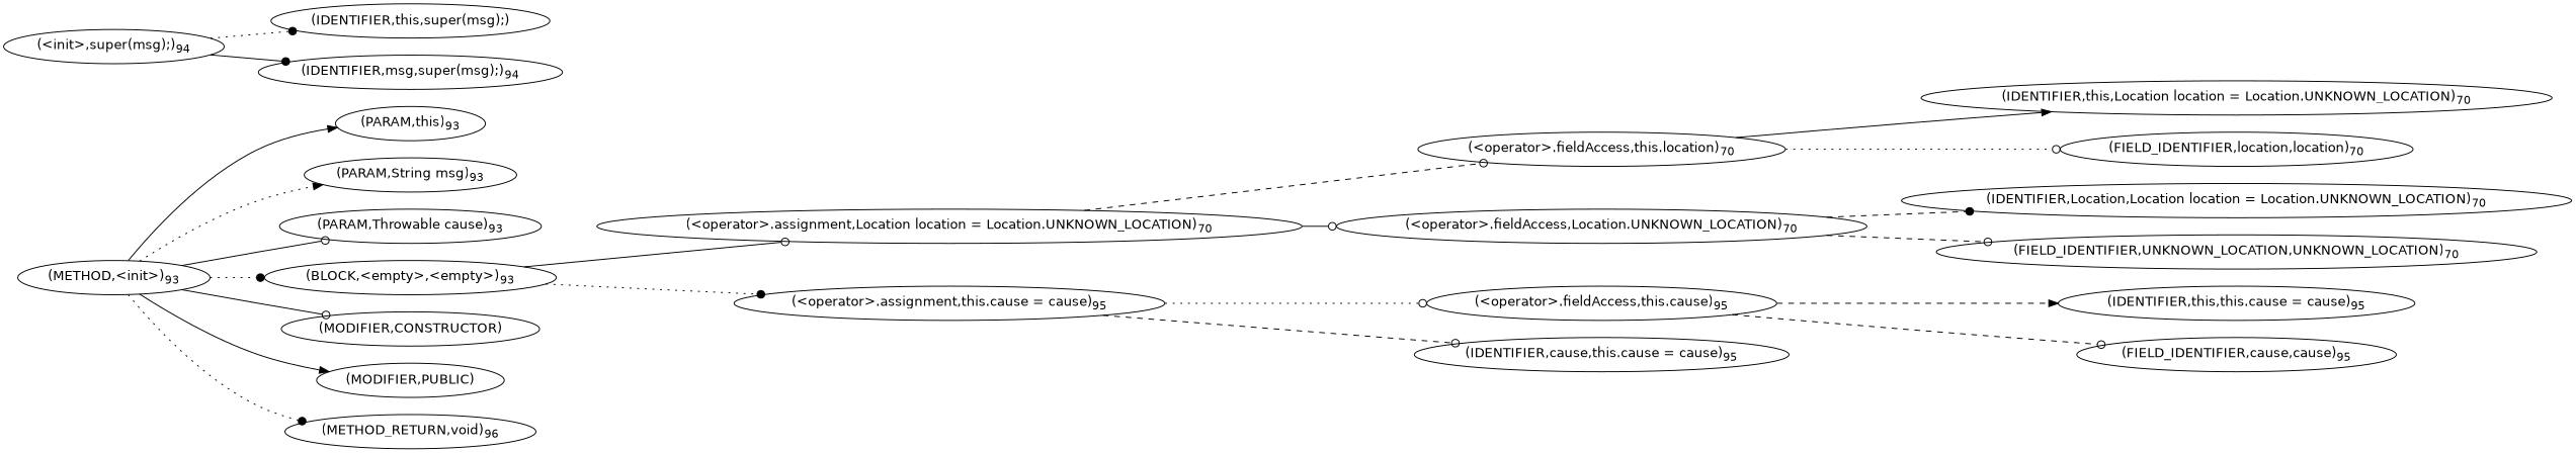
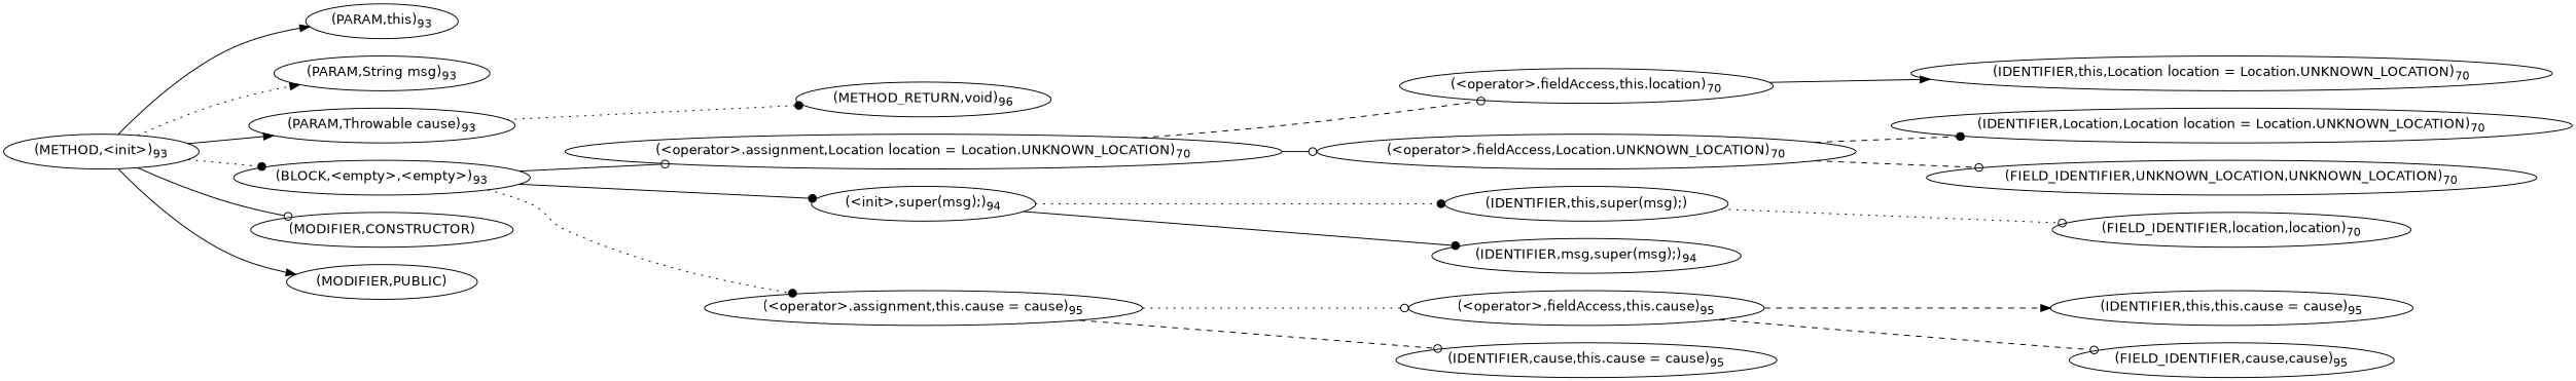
  digraph {
    fontname="DejaVu Sans"
    rankdir=LR
    node [fontname="DejaVu Sans"]
    edge [arrowhead=odot fontname="DejaVu Sans" style=solid]
    n1 [label=<(METHOD,&lt;init&gt;)<SUB>93</SUB>>]
    n2 [label=<(PARAM,this)<SUB>93</SUB>>]
    n3 [label=<(PARAM,String msg)<SUB>93</SUB>>]
    n4 [label=<(PARAM,Throwable cause)<SUB>93</SUB>>]
    n5 [label=<(BLOCK,&lt;empty&gt;,&lt;empty&gt;)<SUB>93</SUB>>]
    n6 [label=<(MODIFIER,CONSTRUCTOR)>]
    n7 [label=<(MODIFIER,PUBLIC)>]
    n8 [label=<(METHOD_RETURN,void)<SUB>96</SUB>>]
    n9 [label=<(&lt;operator&gt;.assignment,Location location = Location.UNKNOWN_LOCATION)<SUB>70</SUB>>]
    n10 [label=<(&lt;init&gt;,super(msg);)<SUB>94</SUB>>]
    n11 [label=<(&lt;operator&gt;.assignment,this.cause = cause)<SUB>95</SUB>>]
    n12 [label=<(&lt;operator&gt;.fieldAccess,this.location)<SUB>70</SUB>>]
    n13 [label=<(&lt;operator&gt;.fieldAccess,Location.UNKNOWN_LOCATION)<SUB>70</SUB>>]
    n14 [label=<(IDENTIFIER,this,super(msg);)>]
    n15 [label=<(IDENTIFIER,msg,super(msg);)<SUB>94</SUB>>]
    n16 [label=<(&lt;operator&gt;.fieldAccess,this.cause)<SUB>95</SUB>>]
    n17 [label=<(IDENTIFIER,cause,this.cause = cause)<SUB>95</SUB>>]
    n18 [label=<(IDENTIFIER,this,Location location = Location.UNKNOWN_LOCATION)<SUB>70</SUB>>]
    n19 [label=<(FIELD_IDENTIFIER,location,location)<SUB>70</SUB>>]
    n20 [label=<(IDENTIFIER,Location,Location location = Location.UNKNOWN_LOCATION)<SUB>70</SUB>>]
    n21 [label=<(FIELD_IDENTIFIER,UNKNOWN_LOCATION,UNKNOWN_LOCATION)<SUB>70</SUB>>]
    n22 [label=<(IDENTIFIER,this,this.cause = cause)<SUB>95</SUB>>]
    n23 [label=<(FIELD_IDENTIFIER,cause,cause)<SUB>95</SUB>>]
    n1 -> n2 [arrowhead=normal]
    n1 -> n3 [arrowhead=normal style=dotted]
-   n1 -> n4
+   n1 -> n4 [arrowhead=normal]
    n1 -> n5 [arrowhead=dot style=dotted]
    n1 -> n6
    n1 -> n7 [arrowhead=normal]
-   n1 -> n8 [arrowhead=dot style=dotted]
+   n4 -> n8 [arrowhead=dot style=dotted]
    n5 -> n9
+   n5 -> n10 [arrowhead=dot]
    n5 -> n11 [arrowhead=dot style=dotted]
    n9 -> n12 [style=dashed]
    n9 -> n13
    n10 -> n14 [arrowhead=dot style=dotted]
    n10 -> n15 [arrowhead=dot]
    n11 -> n16 [style=dotted]
    n11 -> n17 [style=dashed]
    n12 -> n18 [arrowhead=normal]
-   n12 -> n19 [style=dotted]
+   n14 -> n19 [style=dotted]
    n13 -> n20 [arrowhead=dot style=dashed]
    n13 -> n21 [style=dashed]
    n16 -> n22 [arrowhead=normal style=dashed]
    n16 -> n23 [style=dashed]
  }
